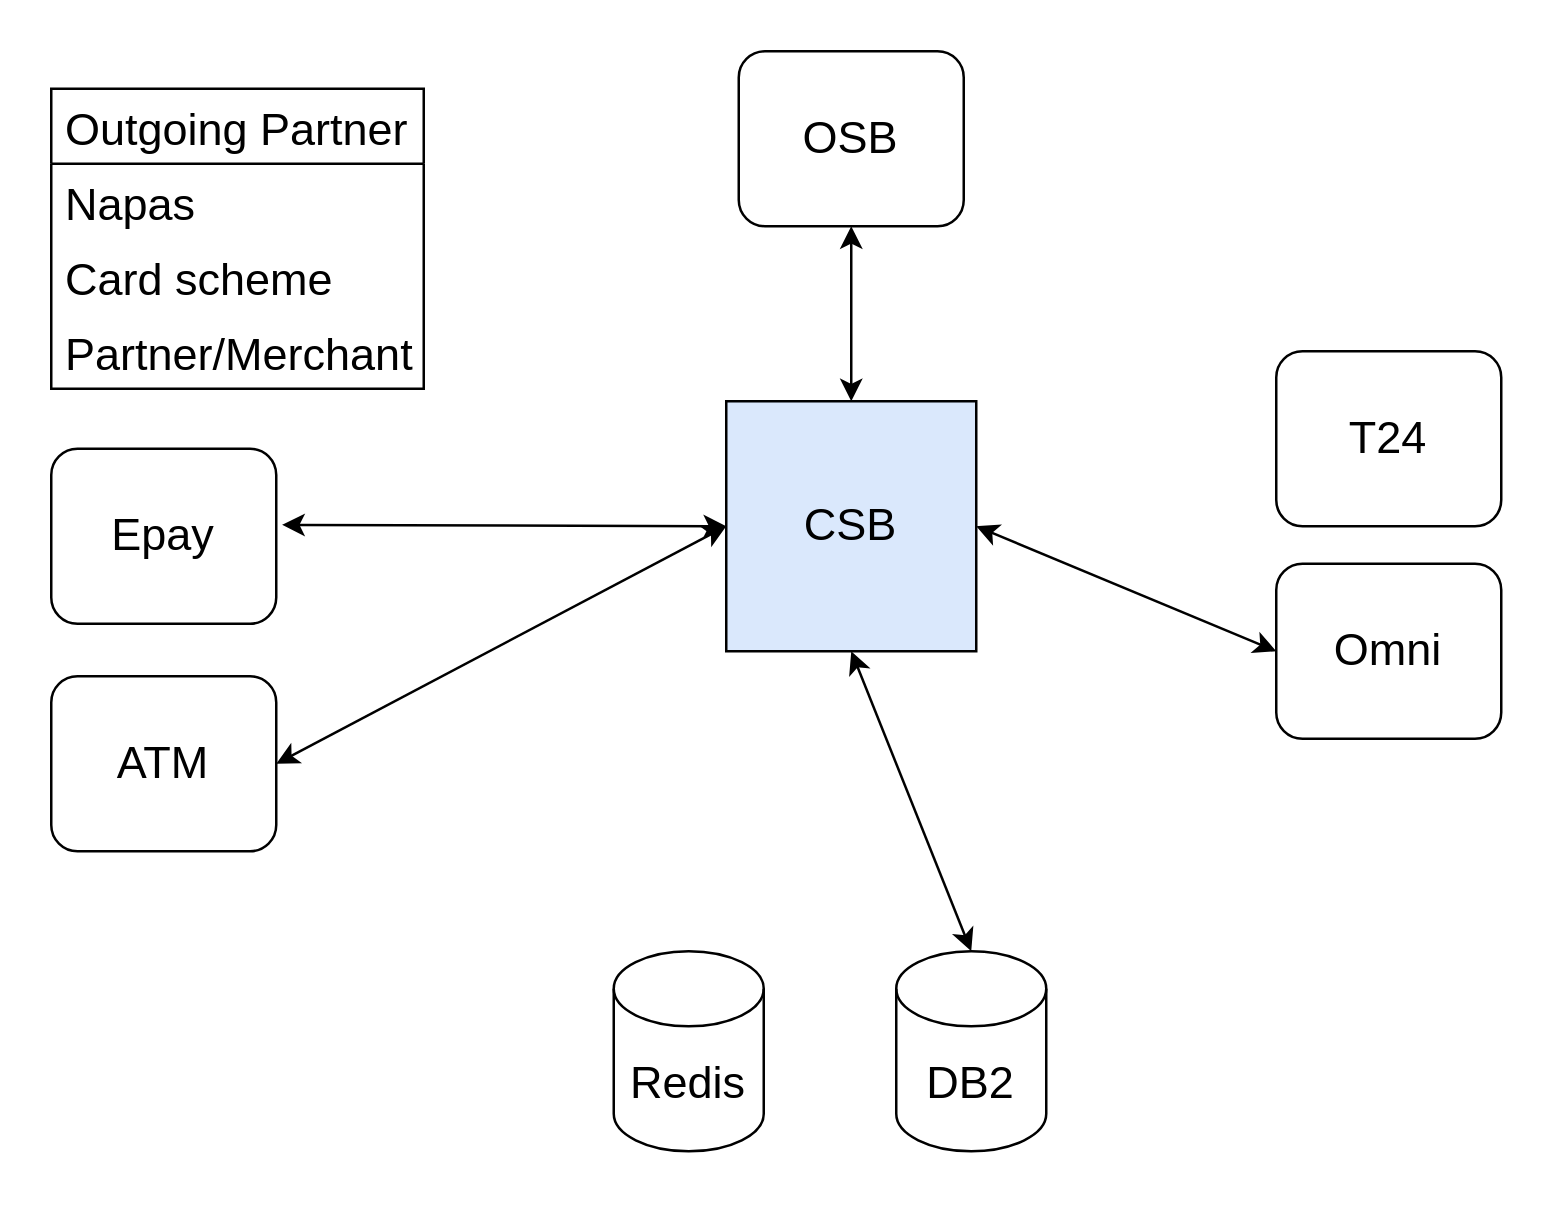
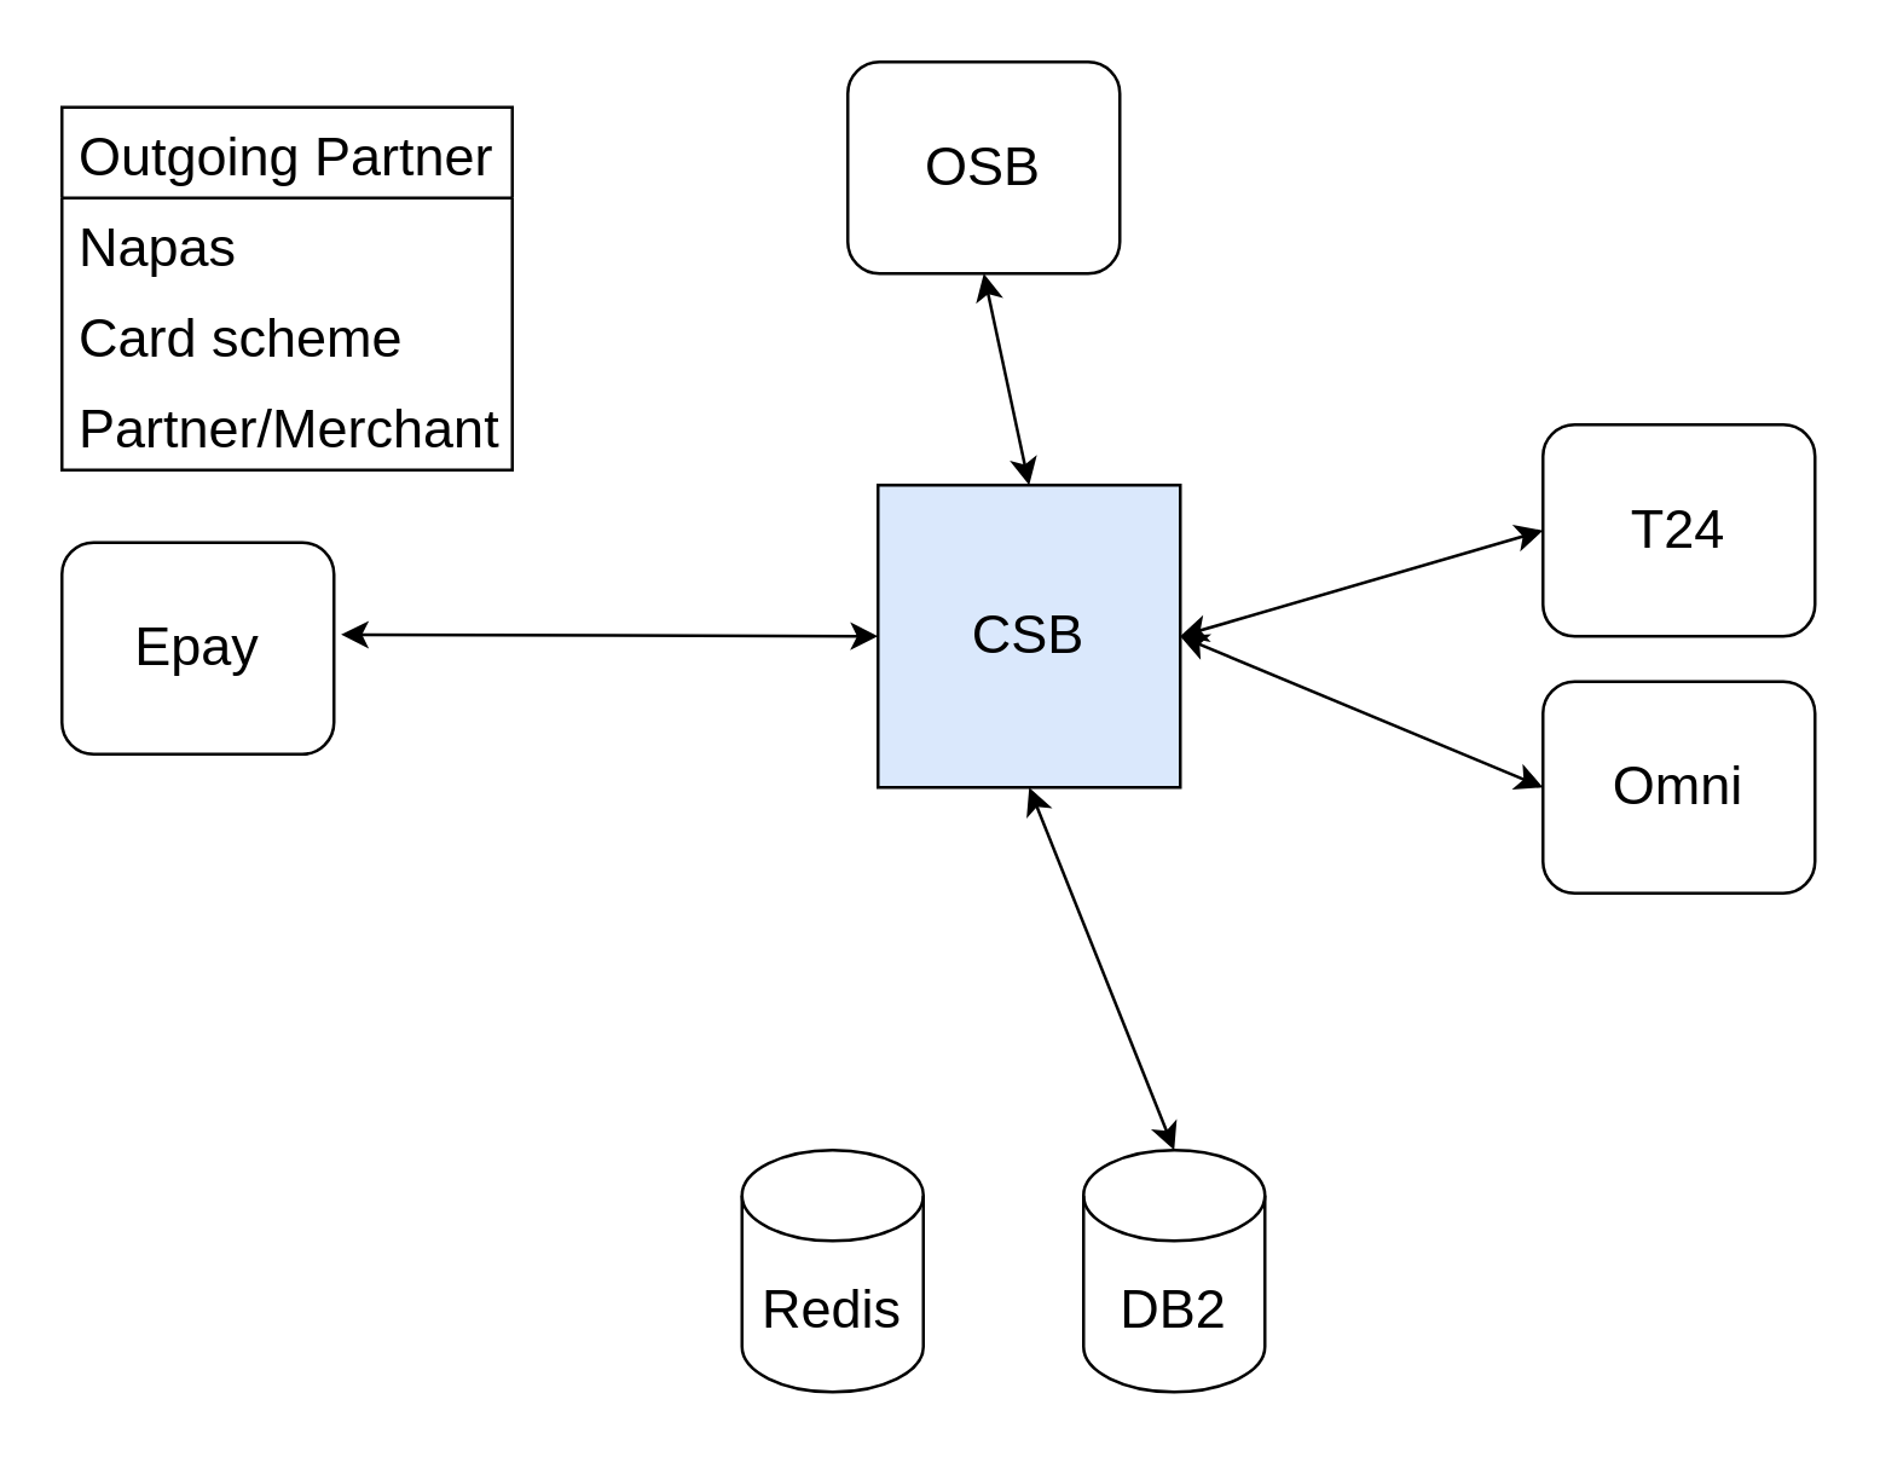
  <mxCell id="0" />
  <mxCell id="1" parent="0" />
  <mxCell id="2" value="&lt;font style=&quot;font-size: 18px&quot;&gt;CSB&lt;/font&gt;" style="whiteSpace=wrap;html=1;aspect=fixed;fillColor=#dae8fc;" vertex="1" parent="1"><mxGeometry x="290" y="160" width="100" height="100" as="geometry" /></mxCell>
  <mxCell id="3" value="Omni" style="rounded=1;whiteSpace=wrap;html=1;fontSize=18;" vertex="1" parent="1"><mxGeometry x="510" y="225" width="90" height="70" as="geometry" /></mxCell>
  <mxCell id="4" value="T24" style="rounded=1;whiteSpace=wrap;html=1;fontSize=18;" vertex="1" parent="1"><mxGeometry x="510" y="140" width="90" height="70" as="geometry" /></mxCell>
  <mxCell id="5" value="Epay" style="rounded=1;whiteSpace=wrap;html=1;fontSize=18;" vertex="1" parent="1"><mxGeometry x="20" y="179" width="90" height="70" as="geometry" /></mxCell>
- <mxCell id="6" value="ATM" style="rounded=1;whiteSpace=wrap;html=1;fontSize=18;" vertex="1" parent="1"><mxGeometry x="20" y="270" width="90" height="70" as="geometry" /></mxCell>
  <mxCell id="7" value="Outgoing Partner" style="swimlane;fontStyle=0;childLayout=stackLayout;horizontal=1;startSize=30;horizontalStack=0;resizeParent=1;resizeParentMax=0;resizeLast=0;collapsible=1;marginBottom=0;fontSize=18;" vertex="1" parent="1"><mxGeometry x="20" y="35" width="149" height="120" as="geometry"><mxRectangle x="70" y="220" width="164" height="30" as="alternateBounds" /></mxGeometry></mxCell>
  <mxCell id="8" value="Napas" style="text;strokeColor=none;fillColor=none;align=left;verticalAlign=middle;spacingLeft=4;spacingRight=4;overflow=hidden;points=[[0,0.5],[1,0.5]];portConstraint=eastwest;rotatable=0;fontSize=18;" vertex="1" parent="7"><mxGeometry y="30" width="149" height="30" as="geometry" /></mxCell>
  <mxCell id="9" value="Card scheme" style="text;strokeColor=none;fillColor=none;align=left;verticalAlign=middle;spacingLeft=4;spacingRight=4;overflow=hidden;points=[[0,0.5],[1,0.5]];portConstraint=eastwest;rotatable=0;fontSize=18;" vertex="1" parent="7"><mxGeometry y="60" width="149" height="30" as="geometry" /></mxCell>
  <mxCell id="10" value="Partner/Merchant" style="text;strokeColor=none;fillColor=none;align=left;verticalAlign=middle;spacingLeft=4;spacingRight=4;overflow=hidden;points=[[0,0.5],[1,0.5]];portConstraint=eastwest;rotatable=0;fontSize=18;" vertex="1" parent="7"><mxGeometry y="90" width="149" height="30" as="geometry" /></mxCell>
  <mxCell id="11" value="DB2" style="shape=cylinder3;whiteSpace=wrap;html=1;boundedLbl=1;backgroundOutline=1;size=15;fontSize=18;" vertex="1" parent="1"><mxGeometry x="358" y="380" width="60" height="80" as="geometry" /></mxCell>
  <mxCell id="12" value="Redis" style="shape=cylinder3;whiteSpace=wrap;html=1;boundedLbl=1;backgroundOutline=1;size=15;fontSize=18;" vertex="1" parent="1"><mxGeometry x="245" y="380" width="60" height="80" as="geometry" /></mxCell>
  <mxCell id="13" value="" style="endArrow=classic;startArrow=classic;html=1;rounded=0;fontSize=18;entryX=0;entryY=0.5;entryDx=0;entryDy=0;exitX=1.026;exitY=0.435;exitDx=0;exitDy=0;exitPerimeter=0;" edge="1" parent="1" source="5" target="2"><mxGeometry width="50" height="50" relative="1" as="geometry"><mxPoint x="140" y="200" as="sourcePoint" /><mxPoint x="260" y="130" as="targetPoint" /></mxGeometry></mxCell>
  <mxCell id="14" value="" style="endArrow=classic;startArrow=classic;html=1;rounded=0;fontSize=18;entryX=0.5;entryY=1;entryDx=0;entryDy=0;exitX=0.5;exitY=0;exitDx=0;exitDy=0;exitPerimeter=0;" edge="1" parent="1" source="11" target="2"><mxGeometry width="50" height="50" relative="1" as="geometry"><mxPoint x="370" y="400" as="sourcePoint" /><mxPoint x="490" y="330" as="targetPoint" /></mxGeometry></mxCell>
- <mxCell id="15" value="" style="endArrow=classic;startArrow=classic;html=1;rounded=0;fontSize=18;entryX=0;entryY=0.5;entryDx=0;entryDy=0;exitX=1;exitY=0.5;exitDx=0;exitDy=0;" edge="1" parent="1" source="6" target="2"><mxGeometry width="50" height="50" relative="1" as="geometry"><mxPoint x="122.34" y="219.45" as="sourcePoint" /><mxPoint x="300" y="220" as="targetPoint" /></mxGeometry></mxCell>
- <mxCell id="16" value="OSB" style="rounded=1;whiteSpace=wrap;html=1;fontSize=18;" vertex="1" parent="1"><mxGeometry x="295" y="20" width="90" height="70" as="geometry" /></mxCell>
+ <mxCell id="16" value="OSB" style="rounded=1;whiteSpace=wrap;html=1;fontSize=18;" vertex="1" parent="1"><mxGeometry x="280" y="20" width="90" height="70" as="geometry" /></mxCell>
  <mxCell id="17" value="" style="endArrow=classic;startArrow=classic;html=1;rounded=0;fontSize=18;entryX=0.5;entryY=1;entryDx=0;entryDy=0;exitX=0.5;exitY=0;exitDx=0;exitDy=0;" edge="1" parent="1" source="2" target="16"><mxGeometry width="50" height="50" relative="1" as="geometry"><mxPoint x="330" y="210" as="sourcePoint" /><mxPoint x="380" y="160" as="targetPoint" /></mxGeometry></mxCell>
+ <mxCell id="18" value="" style="endArrow=classic;startArrow=classic;html=1;rounded=0;fontSize=18;entryX=0;entryY=0.5;entryDx=0;entryDy=0;exitX=1;exitY=0.5;exitDx=0;exitDy=0;" edge="1" parent="1" source="2" target="4"><mxGeometry width="50" height="50" relative="1" as="geometry"><mxPoint x="460" y="229" as="sourcePoint" /><mxPoint x="510" y="179" as="targetPoint" /></mxGeometry></mxCell>
  <mxCell id="19" value="" style="endArrow=classic;startArrow=classic;html=1;rounded=0;fontSize=18;entryX=0;entryY=0.5;entryDx=0;entryDy=0;exitX=1;exitY=0.5;exitDx=0;exitDy=0;" edge="1" parent="1" source="2" target="3"><mxGeometry width="50" height="50" relative="1" as="geometry"><mxPoint x="390" y="210" as="sourcePoint" /><mxPoint x="520" y="185" as="targetPoint" /></mxGeometry></mxCell>
